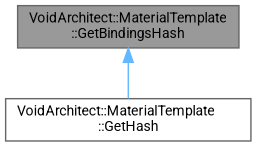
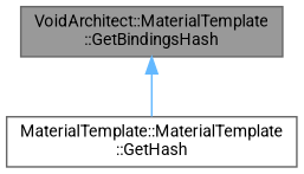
  digraph {
    rankdir=TB
    fontname=Roboto
    node [fontname=Roboto fontsize=10 shape=box style=filled]
    n1 [color=gray40 fillcolor=grey60 fontcolor=black height=0.2 label="VoidArchitect::MaterialTemplate\l::GetBindingsHash" width=0.4]
-   n2 [color=grey40 fillcolor=white height=0.2 label="VoidArchitect::MaterialTemplate\l::GetHash" width=0.4]
+   n2 [color=grey40 fillcolor=white height=0.2 label="MaterialTemplate::MaterialTemplate\l::GetHash" width=0.4]
    n1 -> n2 [color=steelblue1 dir=back fontname=Roboto fontsize=10 labelfontname=Helvetica labelfontsize=10 style=solid]
  }
